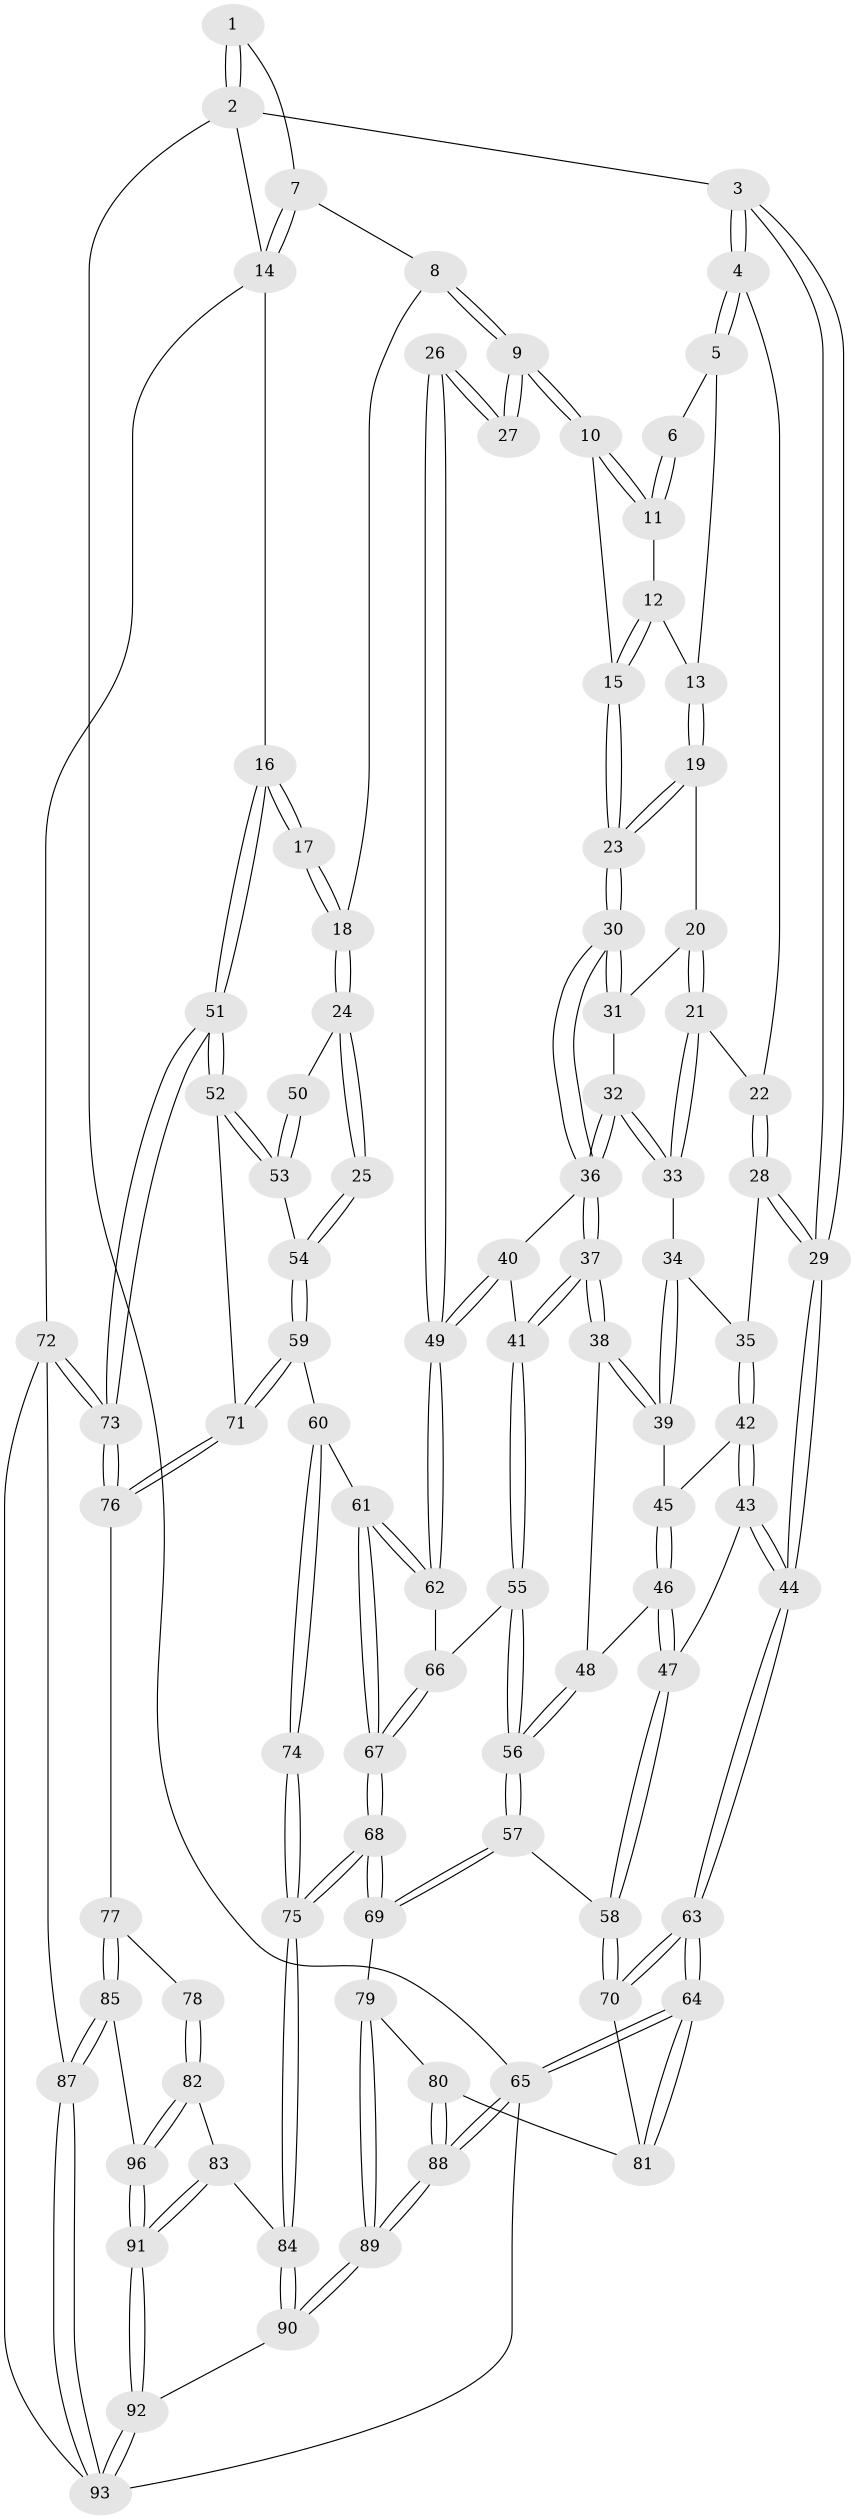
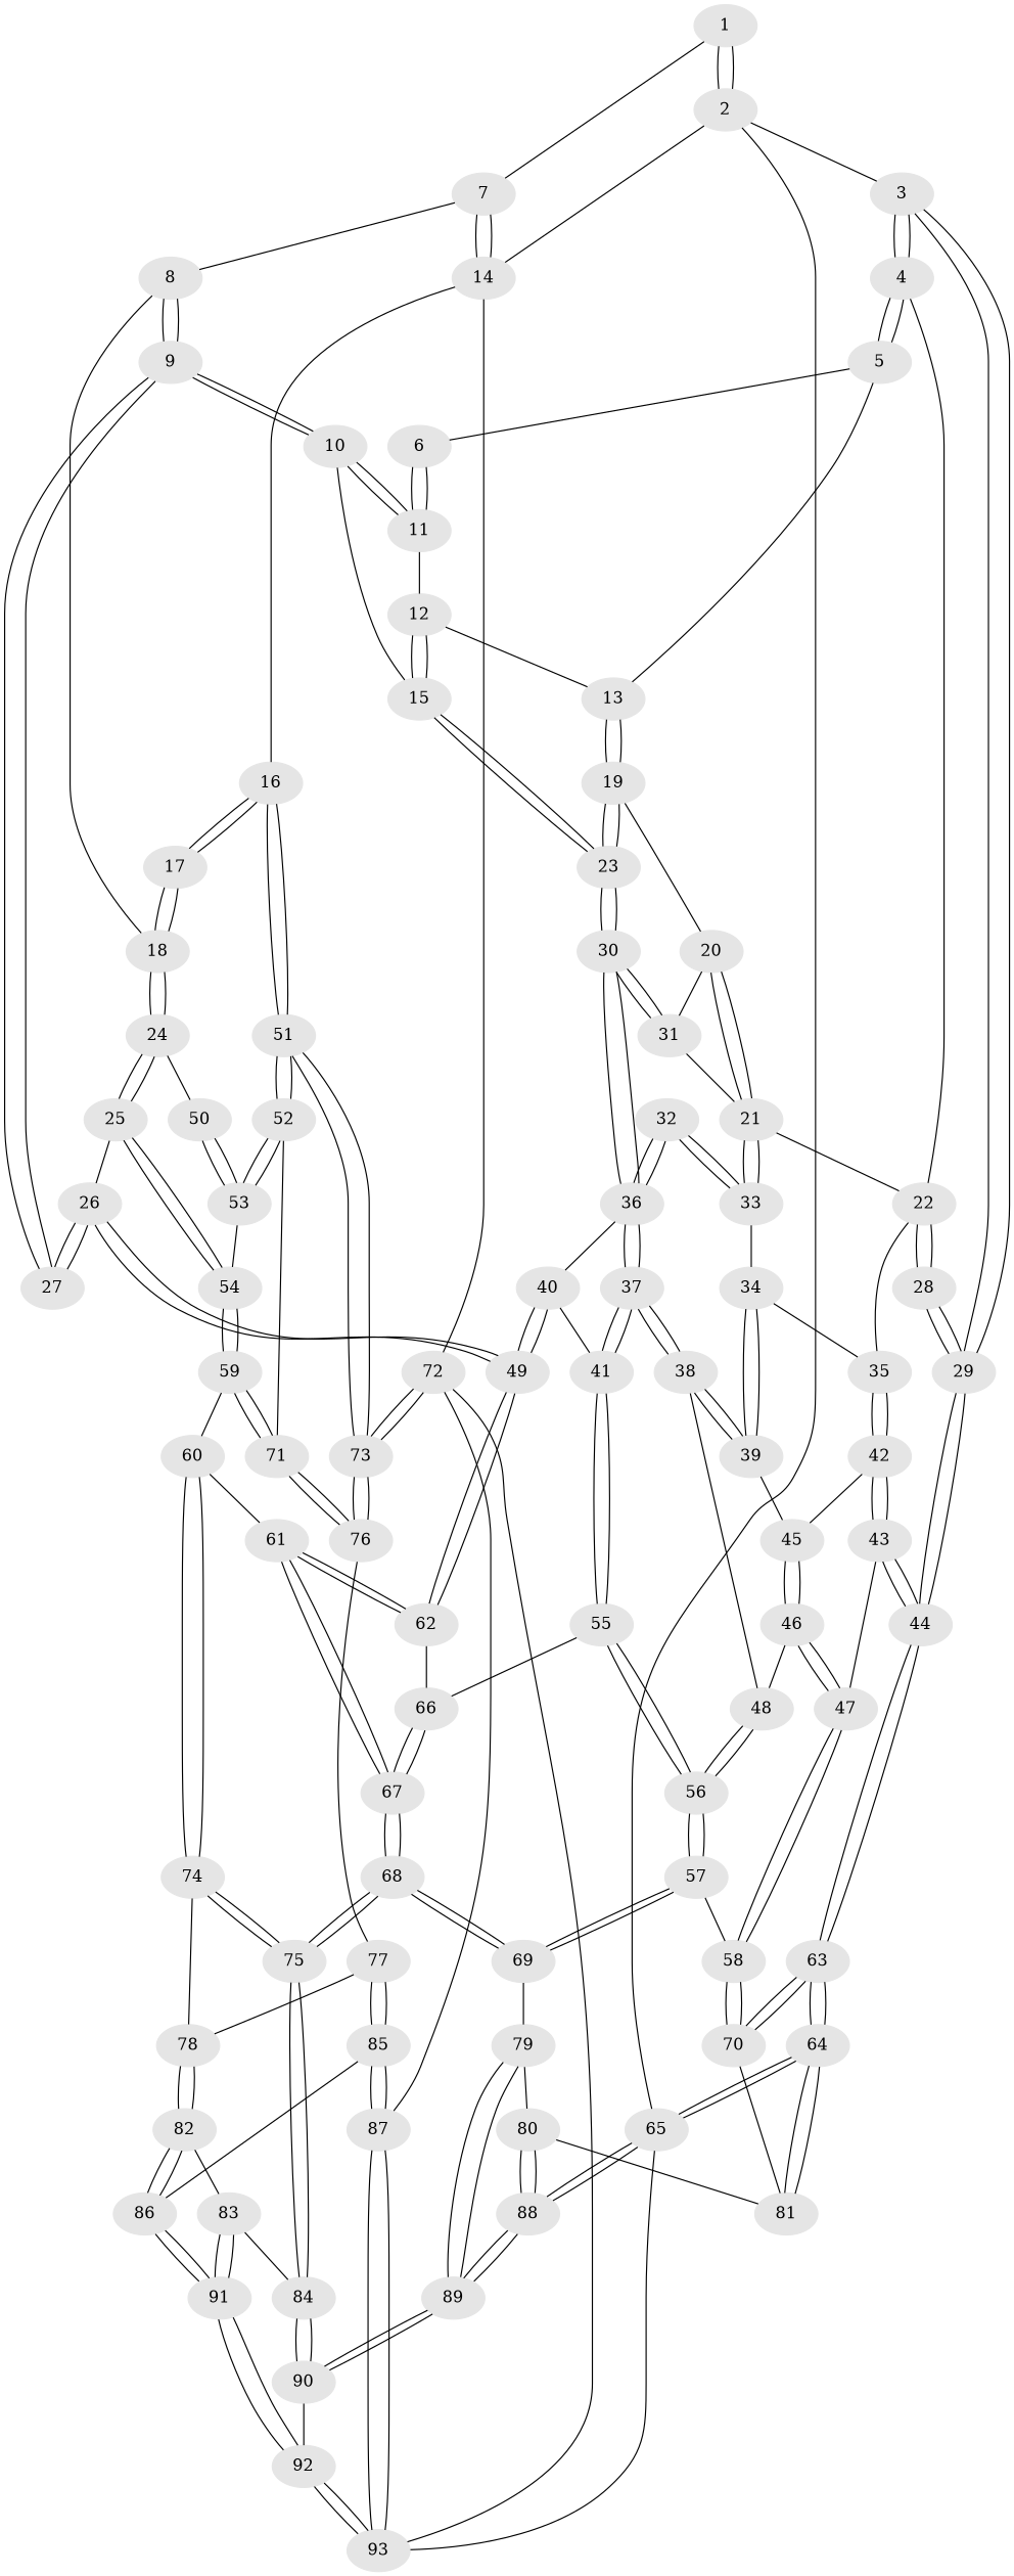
  graph {
    node [color=gray90 style=filled]
    1
    2
    7
    3
    14
    65
    8
    4
    29
    16
    72
    88
    93
    5
    22
    44
    6
    13
    28
    11
    19
    12
    9
    18
    10
    27
    24
    15
    23
    20
    17
    51
    73
    87
    30
    52
    25
    50
    21
    31
    33
    32
    34
    35
    36
    26
    54
    53
    49
    59
    62
    40
    41
    42
    63
    37
    39
    45
    43
    38
    48
    55
    56
    46
    66
    47
    58
    70
    64
    57
    71
    76
    60
    67
    69
    79
    81
    61
    74
    75
    78
    68
    89
    84
    80
    77
    82
    90
    85
-   86 [label=96]
+   86
    83
    91
    92
    1 -- 2
    1 -- 2
    1 -- 7
    2 -- 3
    2 -- 14
    2 -- 65
    7 -- 14
    7 -- 14
    7 -- 8
    3 -- 4
    3 -- 4
    3 -- 29
    3 -- 29
    14 -- 16
    14 -- 72
    65 -- 88
    65 -- 88
    65 -- 93
    8 -- 9
    8 -- 9
    8 -- 18
    4 -- 5
    4 -- 5
    4 -- 22
    29 -- 44
    29 -- 44
    16 -- 17
    16 -- 17
    16 -- 51
    16 -- 51
    72 -- 93
    72 -- 73
    72 -- 73
    72 -- 87
    88 -- 89
    88 -- 89
    5 -- 6
    5 -- 13
    22 -- 28
    22 -- 28
    44 -- 63
    44 -- 63
    6 -- 11
    6 -- 11
    13 -- 19
    13 -- 19
    28 -- 29
    28 -- 29
-   28 -- 35
+   22 -- 35
    11 -- 12
    19 -- 23
    19 -- 23
    19 -- 20
    12 -- 13
    12 -- 15
    12 -- 15
    9 -- 10
    9 -- 10
    9 -- 27
    9 -- 27
    18 -- 24
    18 -- 24
    10 -- 11
    10 -- 11
    10 -- 15
    24 -- 25
    24 -- 25
    24 -- 50
    15 -- 23
    15 -- 23
    23 -- 30
    23 -- 30
    20 -- 21
    20 -- 21
    20 -- 31
    17 -- 18
    17 -- 18
    51 -- 73
    51 -- 73
    51 -- 52
    51 -- 52
    73 -- 76
    73 -- 76
    87 -- 93
    87 -- 93
    30 -- 31
    30 -- 31
    30 -- 36
    30 -- 36
    52 -- 53
    52 -- 53
    52 -- 71
+   25 -- 26
    25 -- 54
    25 -- 54
    50 -- 53
    50 -- 53
    21 -- 22
    21 -- 33
    21 -- 33
-   31 -- 32
+   31 -- 21
    33 -- 34
    32 -- 33
    32 -- 33
    32 -- 36
    32 -- 36
    34 -- 35
    34 -- 39
    34 -- 39
    35 -- 42
    35 -- 42
    36 -- 40
    36 -- 37
    36 -- 37
    26 -- 27
    26 -- 27
    26 -- 49
    26 -- 49
    54 -- 59
    54 -- 59
    53 -- 54
    49 -- 62
    49 -- 62
    59 -- 71
    59 -- 71
    59 -- 60
    62 -- 66
    40 -- 49
    40 -- 49
    40 -- 41
    41 -- 55
    41 -- 55
    42 -- 45
    42 -- 43
    42 -- 43
    63 -- 70
    63 -- 70
    63 -- 64
    63 -- 64
    37 -- 41
    37 -- 41
    37 -- 38
    37 -- 38
    39 -- 45
    45 -- 46
    45 -- 46
    43 -- 44
    43 -- 44
    43 -- 47
    38 -- 39
    38 -- 39
    38 -- 48
    48 -- 56
    48 -- 56
    55 -- 56
    55 -- 56
    55 -- 66
    56 -- 57
    56 -- 57
    46 -- 48
    46 -- 47
    46 -- 47
    66 -- 67
    66 -- 67
    47 -- 58
    47 -- 58
    58 -- 70
    58 -- 70
    70 -- 81
    64 -- 65
    64 -- 65
    64 -- 81
    64 -- 81
    57 -- 58
    57 -- 69
    57 -- 69
    71 -- 76
    71 -- 76
    76 -- 77
    60 -- 61
    60 -- 74
    60 -- 74
    67 -- 68
    67 -- 68
    69 -- 79
    79 -- 89
    79 -- 89
    79 -- 80
    61 -- 62
    61 -- 62
    61 -- 67
    61 -- 67
    74 -- 75
    74 -- 75
+   74 -- 78
    75 -- 84
    75 -- 84
    78 -- 82
    78 -- 82
    68 -- 69
    68 -- 69
    68 -- 75
    68 -- 75
    89 -- 90
    89 -- 90
    84 -- 90
    84 -- 90
    80 -- 88
    80 -- 88
    80 -- 81
    77 -- 78
    77 -- 85
    77 -- 85
    82 -- 86
    82 -- 86
    82 -- 83
    90 -- 92
    85 -- 87
    85 -- 87
    85 -- 86
    86 -- 91
    86 -- 91
    83 -- 84
    83 -- 91
    83 -- 91
    91 -- 92
    91 -- 92
    92 -- 93
    92 -- 93
  }
